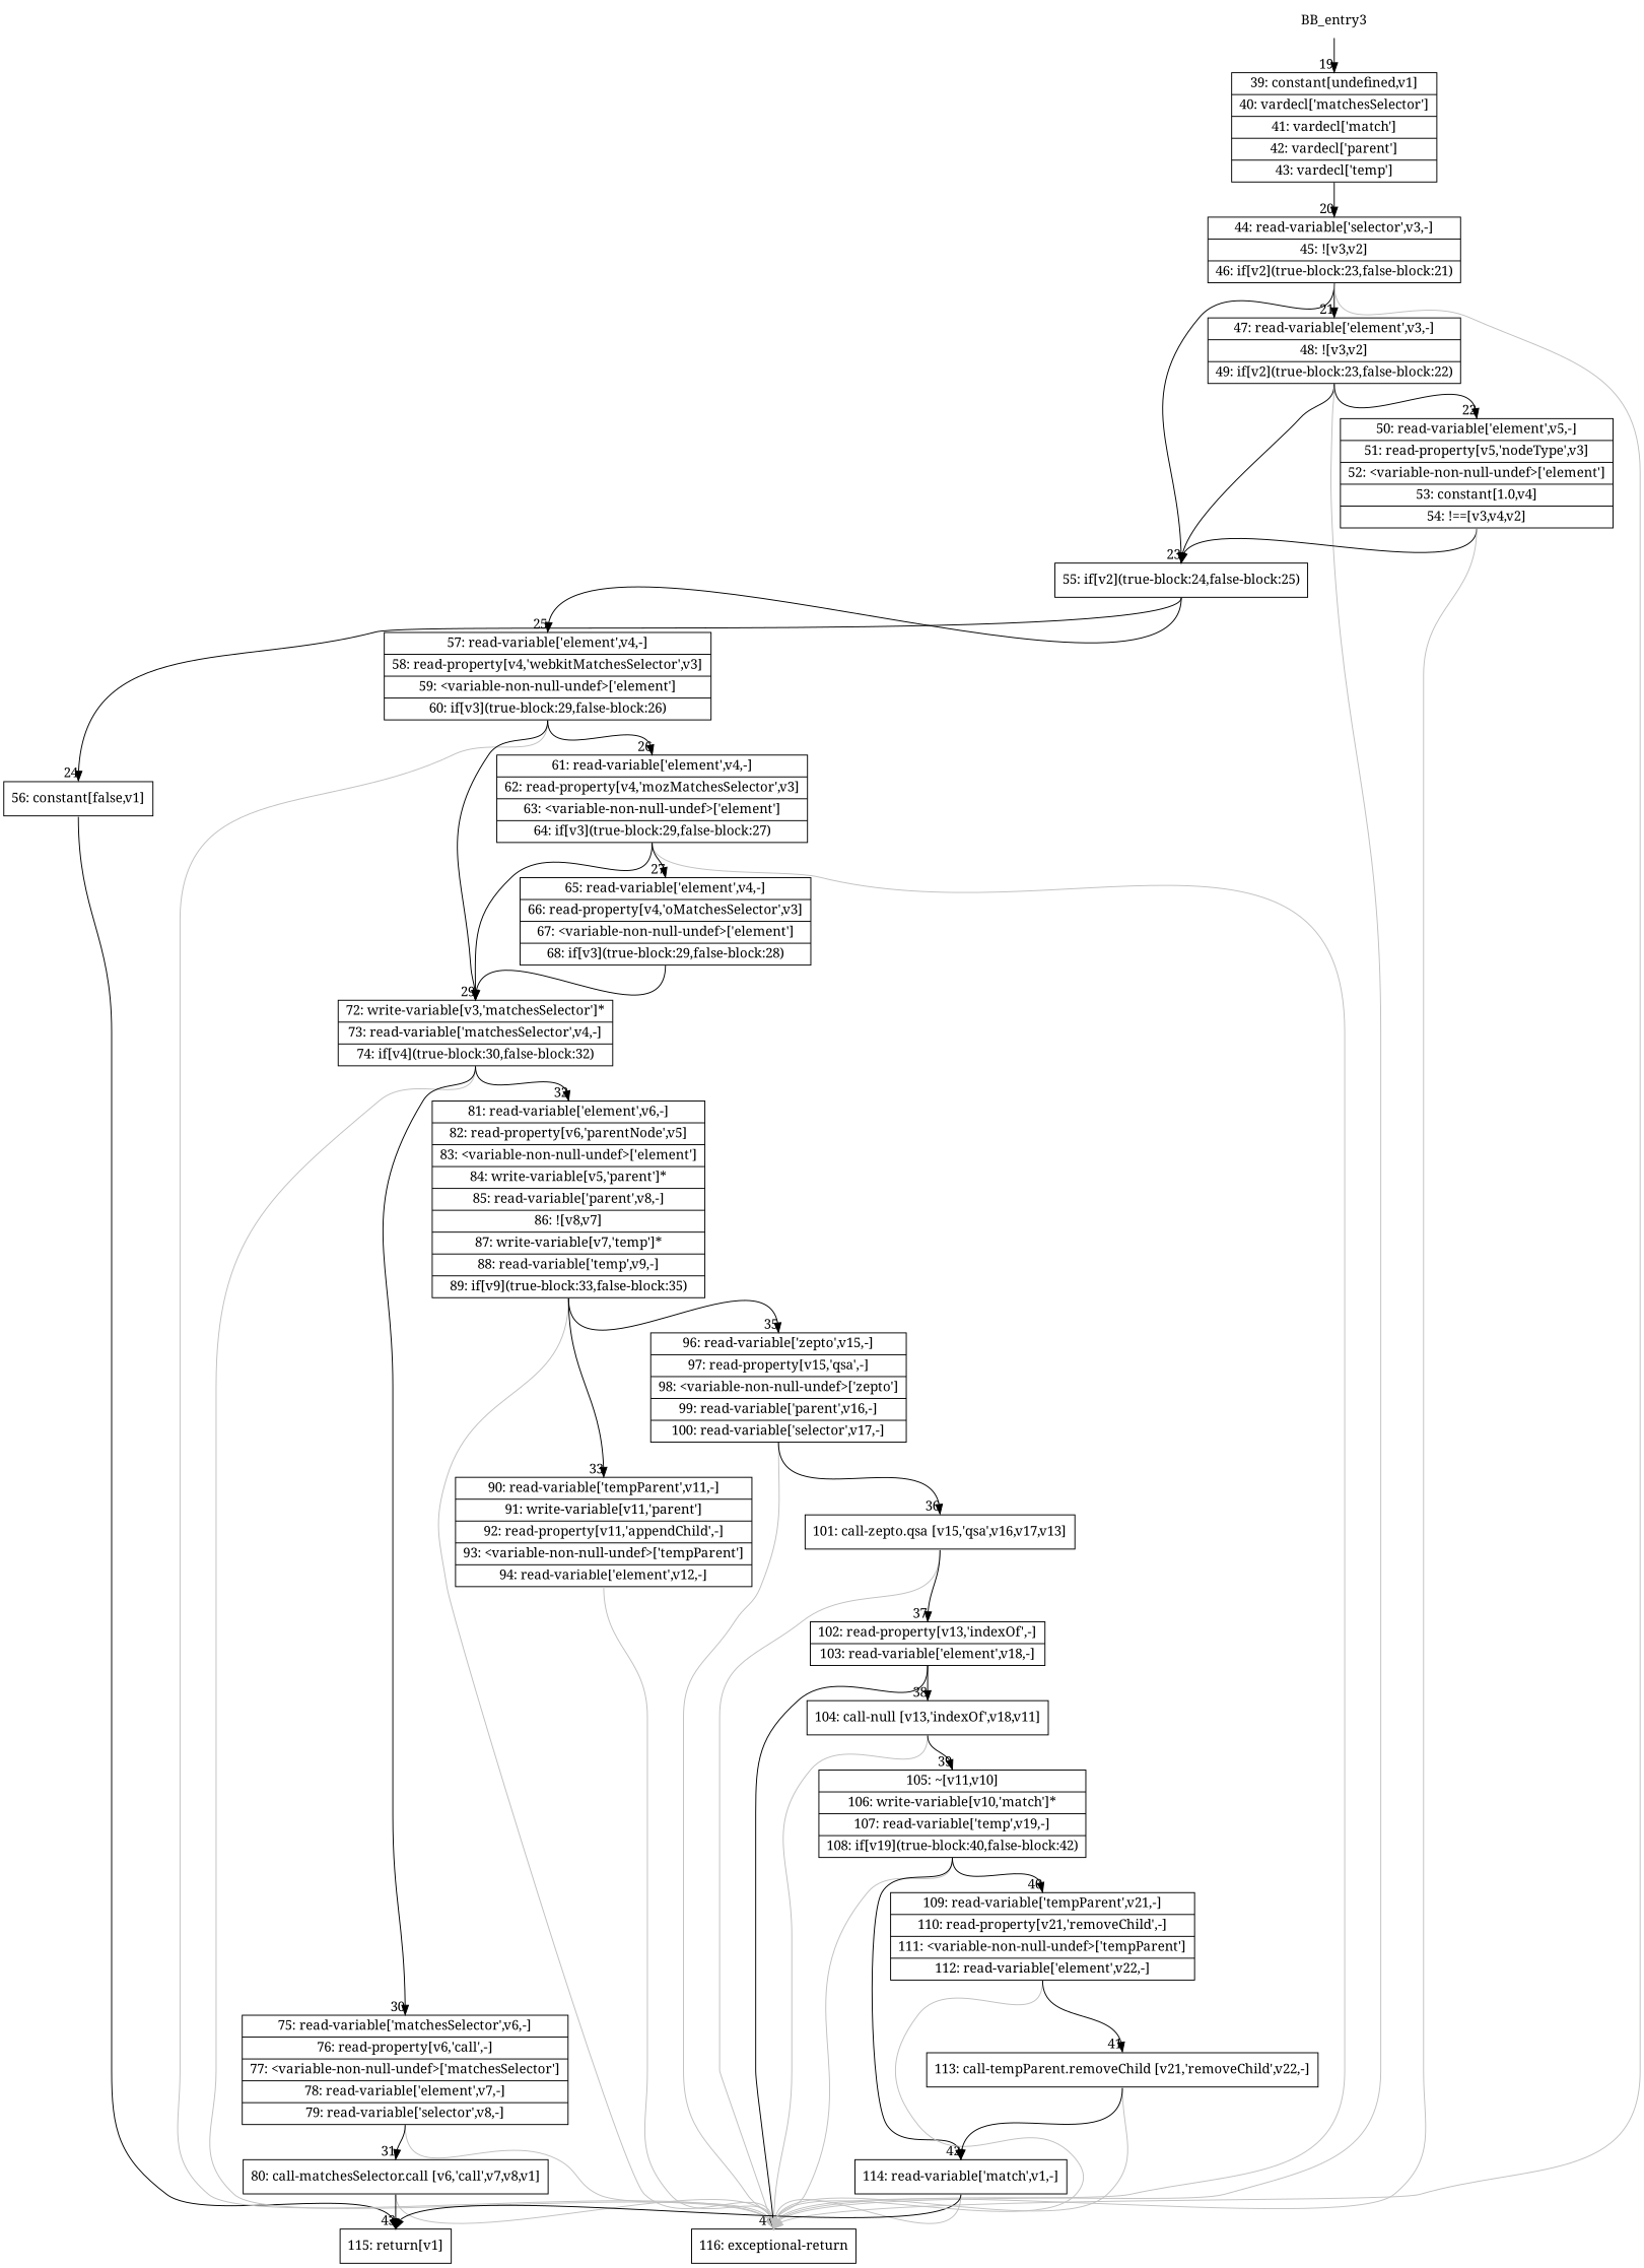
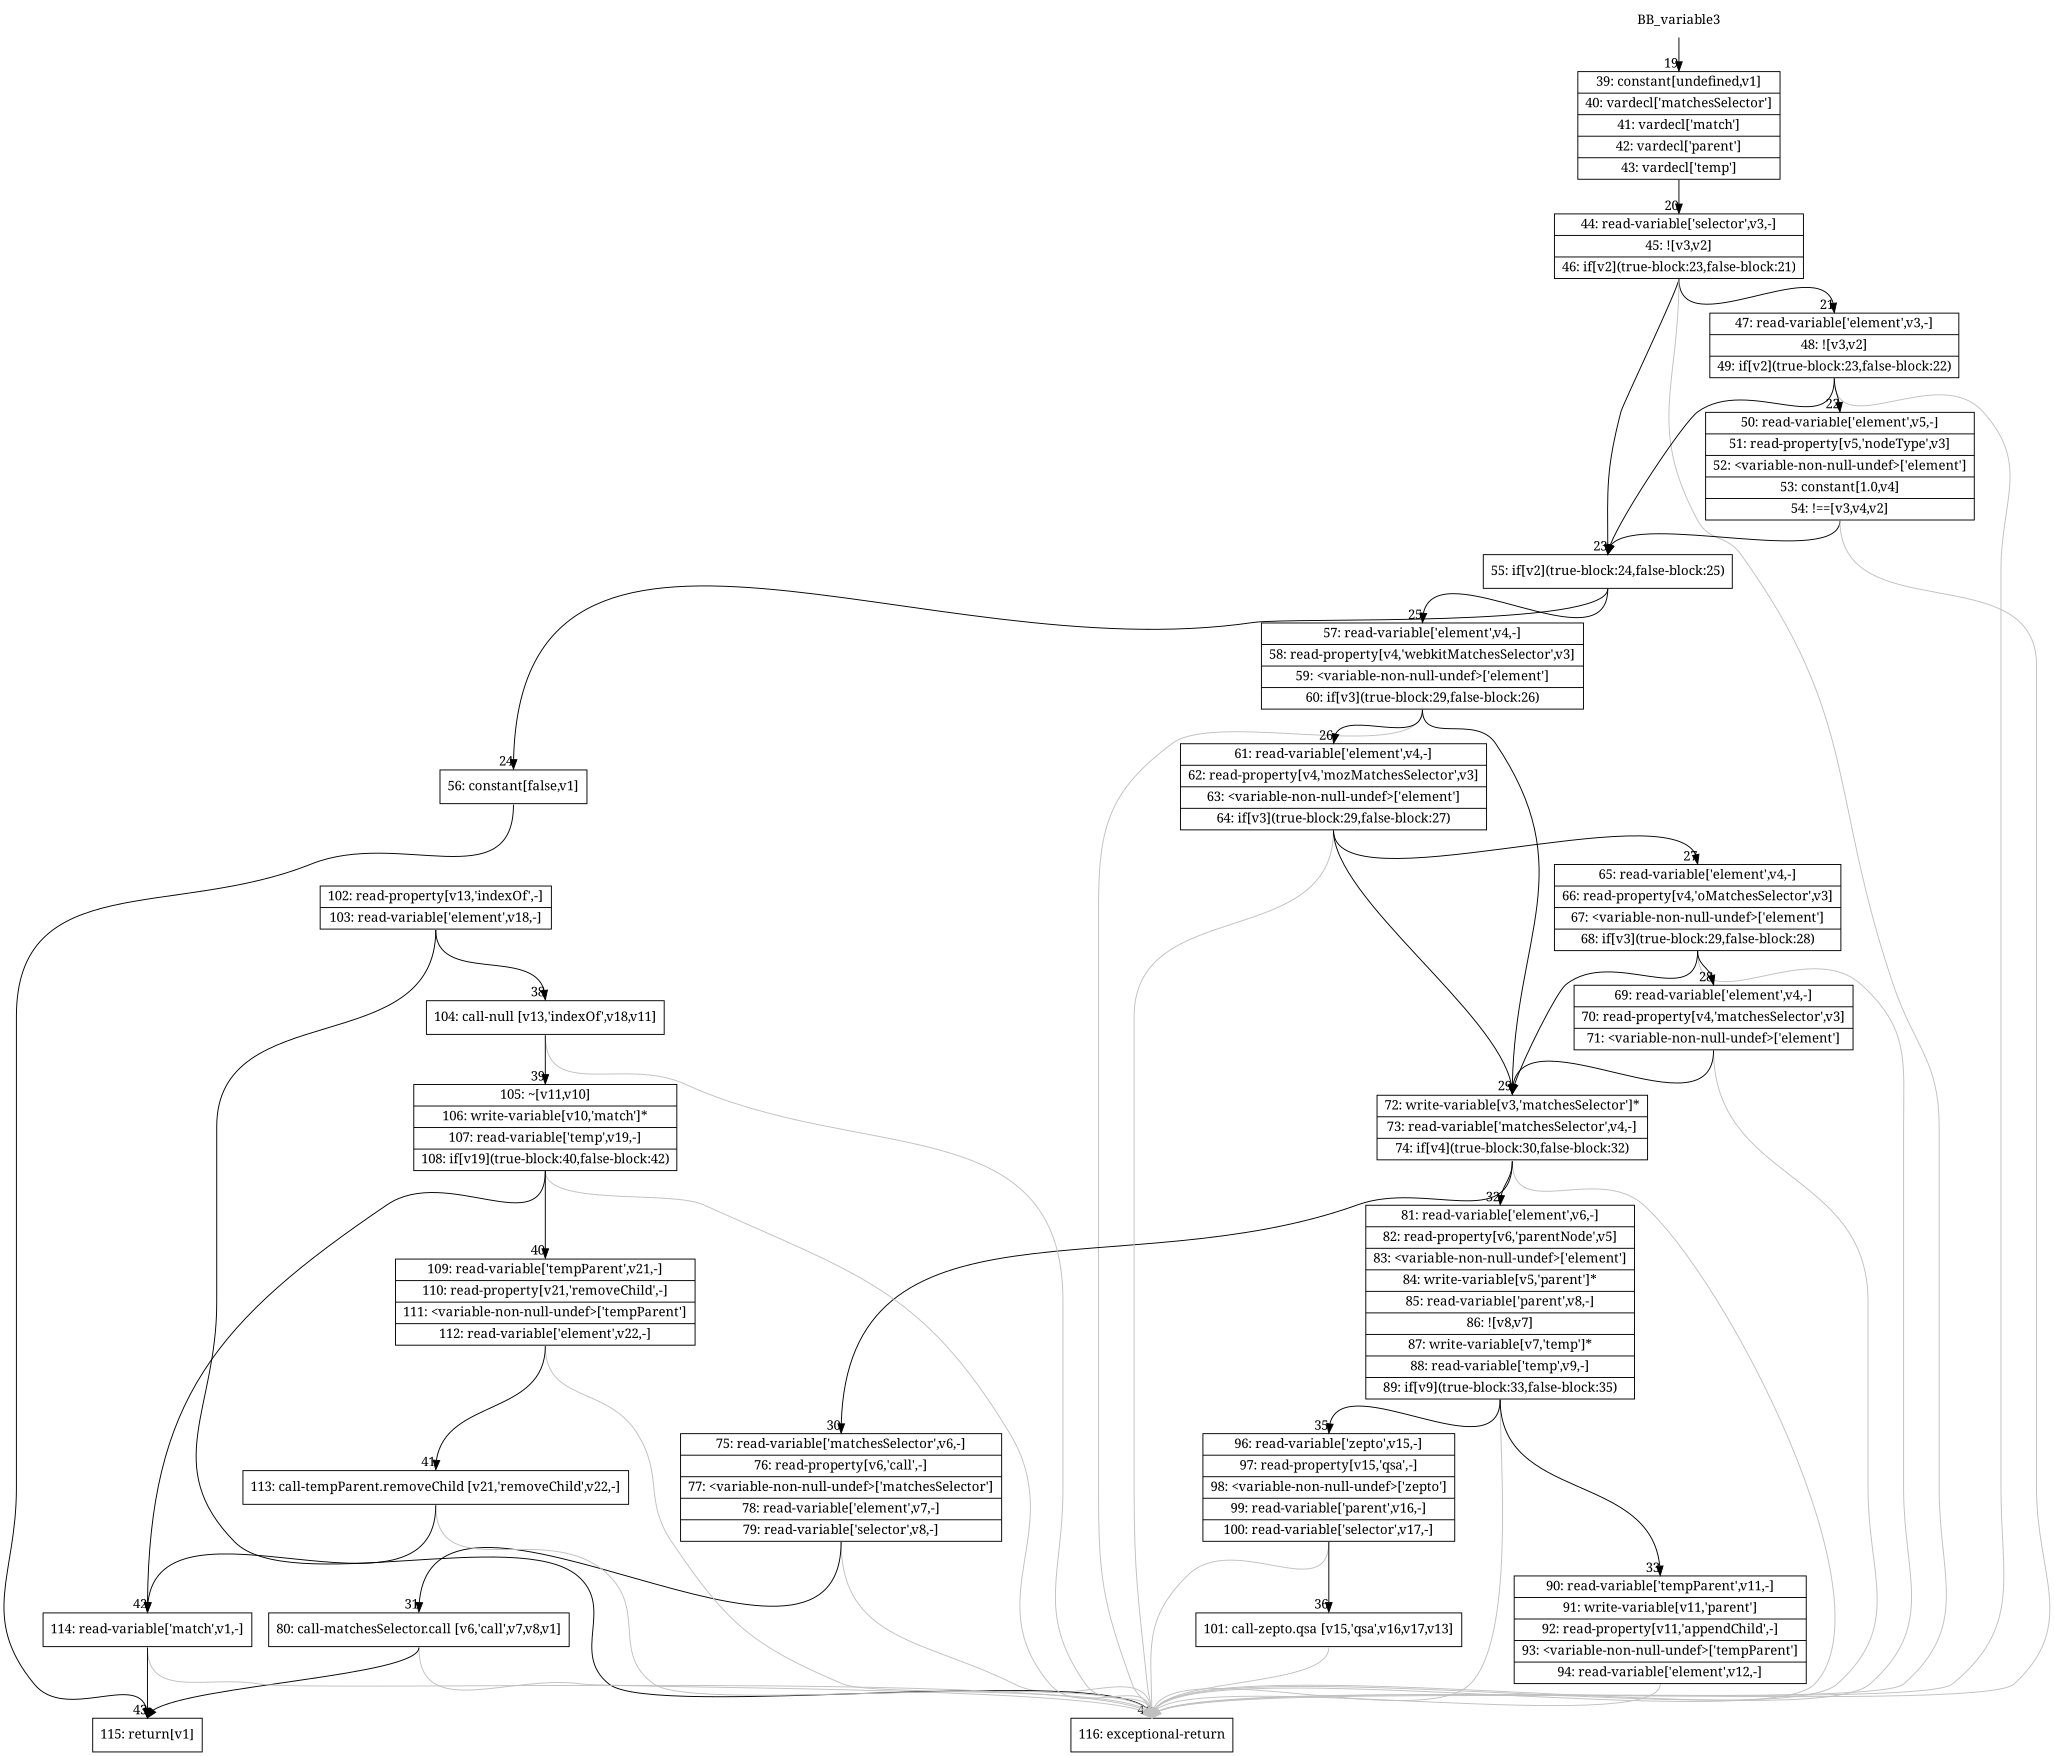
  digraph {
    fontname="Noto Serif"
    rankdir=TD
    node [fontname="Noto Serif" shape=record]
    edge [fontname="Noto Serif" headport=n tailport=s]
-   BB_entry3 [shape=none]
+   BB_entry3 [shape=none label=BB_variable3]
    n2 [label="{39: constant[undefined,v1]|40: vardecl['matchesSelector']|41: vardecl['match']|42: vardecl['parent']|43: vardecl['temp']}"]
    n3 [label="{44: read-variable['selector',v3,-]|45: ![v3,v2]|46: if[v2](true-block:23,false-block:21)}"]
    n4 [label="{55: if[v2](true-block:24,false-block:25)}"]
    n5 [label="{47: read-variable['element',v3,-]|48: ![v3,v2]|49: if[v2](true-block:23,false-block:22)}"]
    n6 [label="{116: exceptional-return}"]
    n7 [label="{56: constant[false,v1]}"]
    n8 [label="{57: read-variable['element',v4,-]|58: read-property[v4,'webkitMatchesSelector',v3]|59: \<variable-non-null-undef\>['element']|60: if[v3](true-block:29,false-block:26)}"]
    n9 [label="{50: read-variable['element',v5,-]|51: read-property[v5,'nodeType',v3]|52: \<variable-non-null-undef\>['element']|53: constant[1.0,v4]|54: !==[v3,v4,v2]}"]
    n10 [label="{115: return[v1]}"]
    n11 [label="{72: write-variable[v3,'matchesSelector']*|73: read-variable['matchesSelector',v4,-]|74: if[v4](true-block:30,false-block:32)}"]
    n12 [label="{61: read-variable['element',v4,-]|62: read-property[v4,'mozMatchesSelector',v3]|63: \<variable-non-null-undef\>['element']|64: if[v3](true-block:29,false-block:27)}"]
    n13 [label="{75: read-variable['matchesSelector',v6,-]|76: read-property[v6,'call',-]|77: \<variable-non-null-undef\>['matchesSelector']|78: read-variable['element',v7,-]|79: read-variable['selector',v8,-]}"]
    n14 [label="{81: read-variable['element',v6,-]|82: read-property[v6,'parentNode',v5]|83: \<variable-non-null-undef\>['element']|84: write-variable[v5,'parent']*|85: read-variable['parent',v8,-]|86: ![v8,v7]|87: write-variable[v7,'temp']*|88: read-variable['temp',v9,-]|89: if[v9](true-block:33,false-block:35)}"]
    n15 [label="{65: read-variable['element',v4,-]|66: read-property[v4,'oMatchesSelector',v3]|67: \<variable-non-null-undef\>['element']|68: if[v3](true-block:29,false-block:28)}"]
    n16 [label="{80: call-matchesSelector.call [v6,'call',v7,v8,v1]}"]
    n17 [label="{90: read-variable['tempParent',v11,-]|91: write-variable[v11,'parent']|92: read-property[v11,'appendChild',-]|93: \<variable-non-null-undef\>['tempParent']|94: read-variable['element',v12,-]}"]
    n18 [label="{96: read-variable['zepto',v15,-]|97: read-property[v15,'qsa',-]|98: \<variable-non-null-undef\>['zepto']|99: read-variable['parent',v16,-]|100: read-variable['selector',v17,-]}"]
+   n19 [label="{69: read-variable['element',v4,-]|70: read-property[v4,'matchesSelector',v3]|71: \<variable-non-null-undef\>['element']}"]
    n20 [label="{101: call-zepto.qsa [v15,'qsa',v16,v17,v13]}"]
    n21 [label="{102: read-property[v13,'indexOf',-]|103: read-variable['element',v18,-]}"]
    n22 [label="{104: call-null [v13,'indexOf',v18,v11]}"]
    n23 [label="{105: ~[v11,v10]|106: write-variable[v10,'match']*|107: read-variable['temp',v19,-]|108: if[v19](true-block:40,false-block:42)}"]
    n24 [label="{114: read-variable['match',v1,-]}"]
    n25 [label="{109: read-variable['tempParent',v21,-]|110: read-property[v21,'removeChild',-]|111: \<variable-non-null-undef\>['tempParent']|112: read-variable['element',v22,-]}"]
    n26 [label="{113: call-tempParent.removeChild [v21,'removeChild',v22,-]}"]
    BB_entry3 -> n2 [headlabel="    19"]
    n2 -> n3 [headlabel="      20"]
    n3 -> n4 [headlabel="      23"]
    n3 -> n5 [headlabel="      21"]
    n3 -> n6 [color=gray headlabel="      44"]
    n4 -> n7 [headlabel="      24"]
    n4 -> n8 [headlabel="      25"]
    n5 -> n4
    n5 -> n6 [color=gray]
    n5 -> n9 [headlabel="      22"]
    n7 -> n10 [headlabel="      43"]
    n8 -> n6 [color=gray]
    n8 -> n11 [headlabel="      29"]
    n8 -> n12 [headlabel="      26"]
    n9 -> n4
    n9 -> n6 [color=gray]
    n11 -> n6 [color=gray]
    n11 -> n13 [headlabel="      30"]
    n11 -> n14 [headlabel="      32"]
    n12 -> n6 [color=gray]
    n12 -> n11
    n12 -> n15 [headlabel="      27"]
    n13 -> n6 [color=gray]
    n13 -> n16 [headlabel="      31"]
    n14 -> n6 [color=gray]
    n14 -> n17 [headlabel="      33"]
    n14 -> n18 [headlabel="      35"]
+   n15 -> n6 [color=gray]
    n15 -> n11
+   n15 -> n19 [headlabel="      28"]
    n16 -> n6 [color=gray]
    n16 -> n10
    n17 -> n6 [color=gray]
    n18 -> n6 [color=gray]
    n18 -> n20 [headlabel="      36"]
+   n19 -> n6 [color=gray]
+   n19 -> n11
    n20 -> n6 [color=gray]
-   n20 -> n21 [headlabel="      37"]
    n21 -> n6 [color=black]
    n21 -> n22 [headlabel="      38"]
    n22 -> n6 [color=gray]
    n22 -> n23 [headlabel="      39"]
    n23 -> n6 [color=gray]
    n23 -> n24 [headlabel="      42"]
    n23 -> n25 [headlabel="      40"]
    n24 -> n6 [color=gray]
    n24 -> n10
    n25 -> n6 [color=gray]
    n25 -> n26 [headlabel="      41"]
    n26 -> n6 [color=gray]
    n26 -> n24
  }
